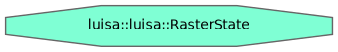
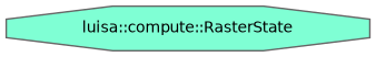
  digraph {
    rankdir=TB
-   n1 [color=grey40 fillcolor=aquamarine fontname=Helvetica fontsize=10 height=0.2 label="luisa::luisa::RasterState" shape=octagon style=filled width=0.4]
+   n1 [color=grey40 fillcolor=aquamarine fontname=Helvetica fontsize=10 height=0.2 label="luisa::compute::RasterState" shape=octagon style=filled width=0.4]
  }
